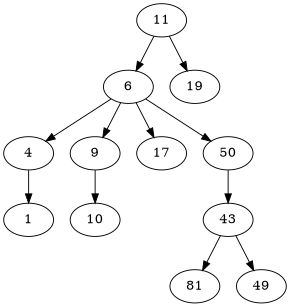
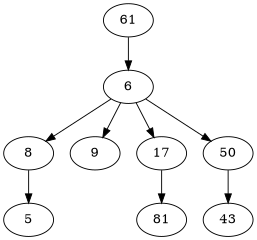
  digraph {
-   11
+   11 [label=61]
    6
-   19
-   4
+   4 [label=8]
    n5 [label=9]
    17
    50
-   5 [label=1]
-   10
+   5
    43
    n11 [label=81]
-   49
    11 -> 6
-   11 -> 19
    6 -> 4
    6 -> n5
    6 -> 17
    6 -> 50
    4 -> 5
-   n5 -> 10
    50 -> 43
-   43 -> n11
-   43 -> 49
+   17 -> n11
  }
